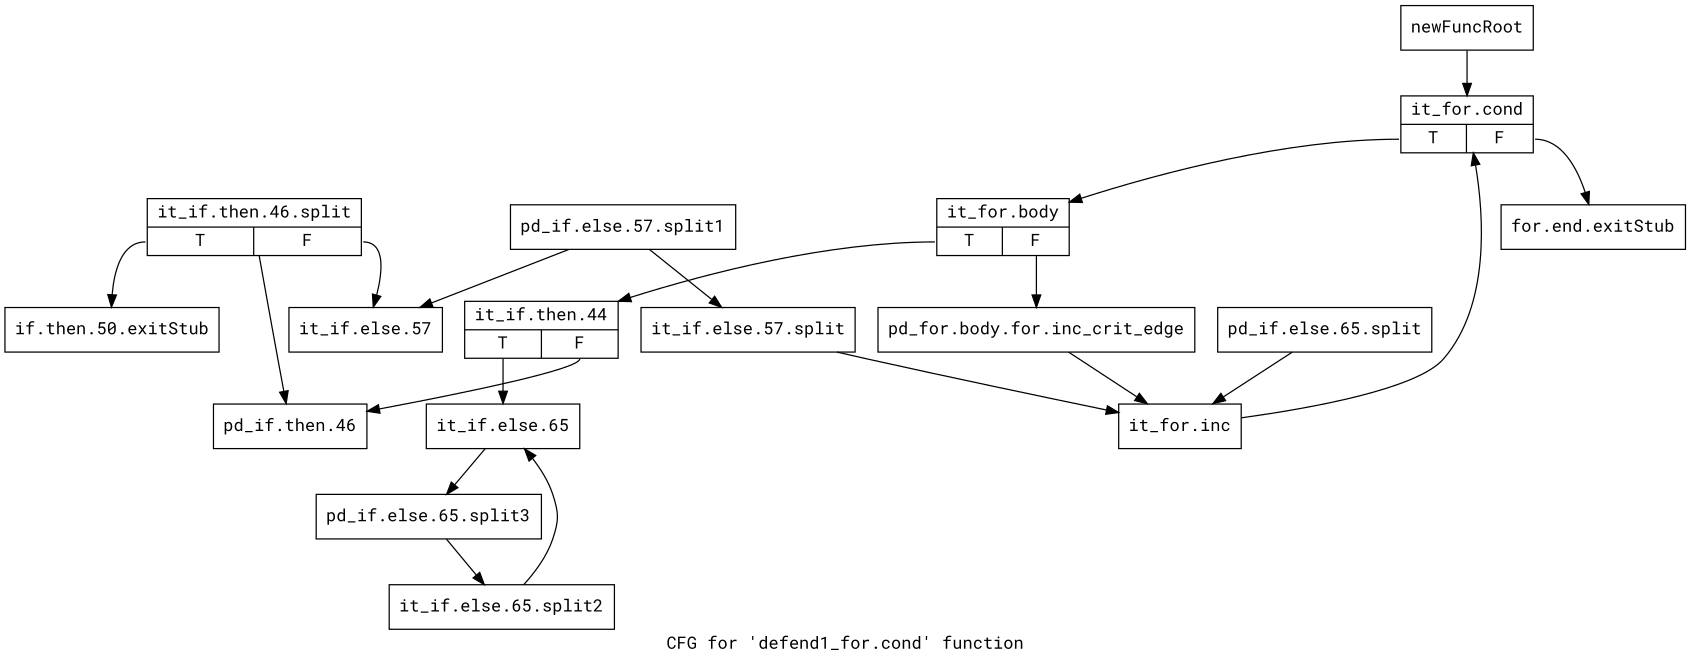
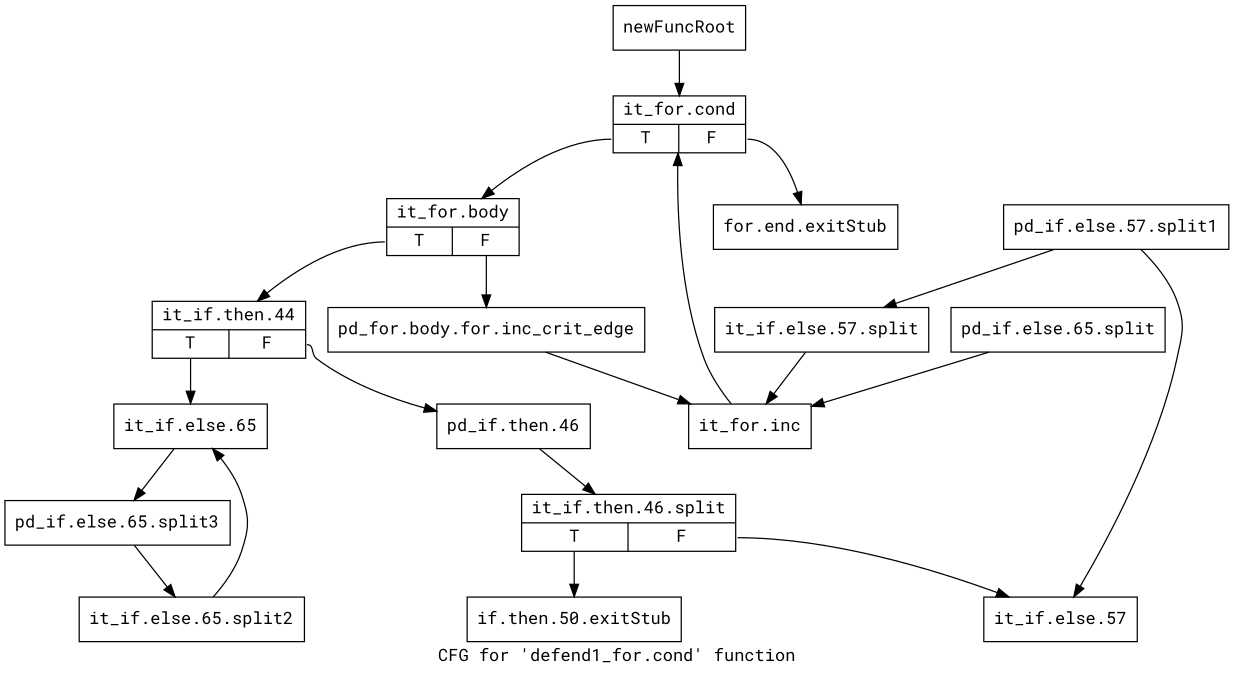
  digraph {
    fontname="Roboto Mono"
    label="CFG for 'defend1_for.cond' function"
    node [fontname="Roboto Mono" shape=record]
    edge [fontname="Roboto Mono"]
    n1 [label="{newFuncRoot}"]
    n2 [label="{it_for.cond|{<s0>T|<s1>F}}"]
    n3 [label="{for.end.exitStub}"]
    n4 [label="{it_for.body|{<s0>T|<s1>F}}"]
    n5 [label="{it_if.then.44|{<s0>T|<s1>F}}"]
    n6 [label="{pd_for.body.for.inc_crit_edge}"]
    n7 [label="{if.then.50.exitStub}"]
    n8 [label="{it_if.else.65}"]
    n9 [label="{pd_if.then.46}"]
    n10 [label="{it_for.inc}"]
    n11 [label="{pd_if.else.65.split3}"]
    n12 [label="{it_if.then.46.split|{<s0>T|<s1>F}}"]
    n13 [label="{it_if.else.65.split2}"]
    n14 [label="{it_if.else.57}"]
    n15 [label="{pd_if.else.57.split1}"]
    n16 [label="{it_if.else.57.split}"]
    n17 [label="{pd_if.else.65.split}"]
    n1 -> n2
    n2 -> n3 [tailport=s1]
    n2 -> n4 [tailport=s0]
    n4 -> n5 [tailport=s0]
    n4 -> n6 [tailport=s1]
    n5 -> n8 [tailport=s0]
    n5 -> n9 [tailport=s1]
    n6 -> n10
    n8 -> n11
-   n12 -> n9
+   n9 -> n12
    n10 -> n2
    n11 -> n13
    n12 -> n7 [tailport=s0]
    n12 -> n14 [tailport=s1]
    n13 -> n8
    n15 -> n14
    n15 -> n16
    n16 -> n10
    n17 -> n10
  }
